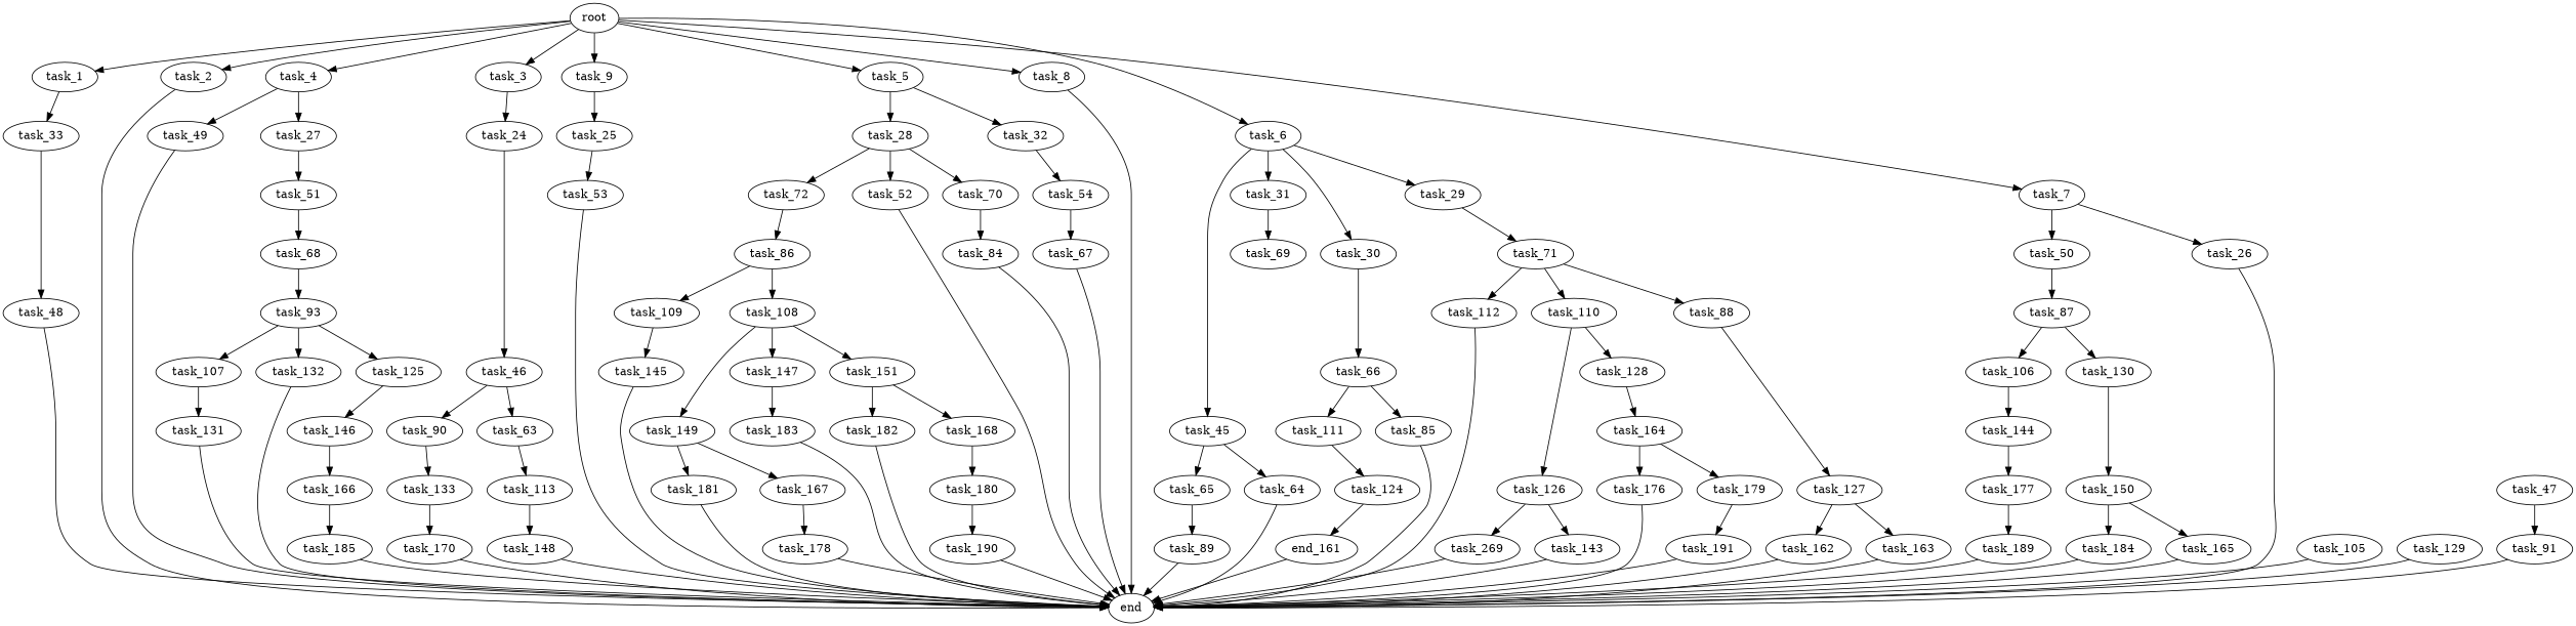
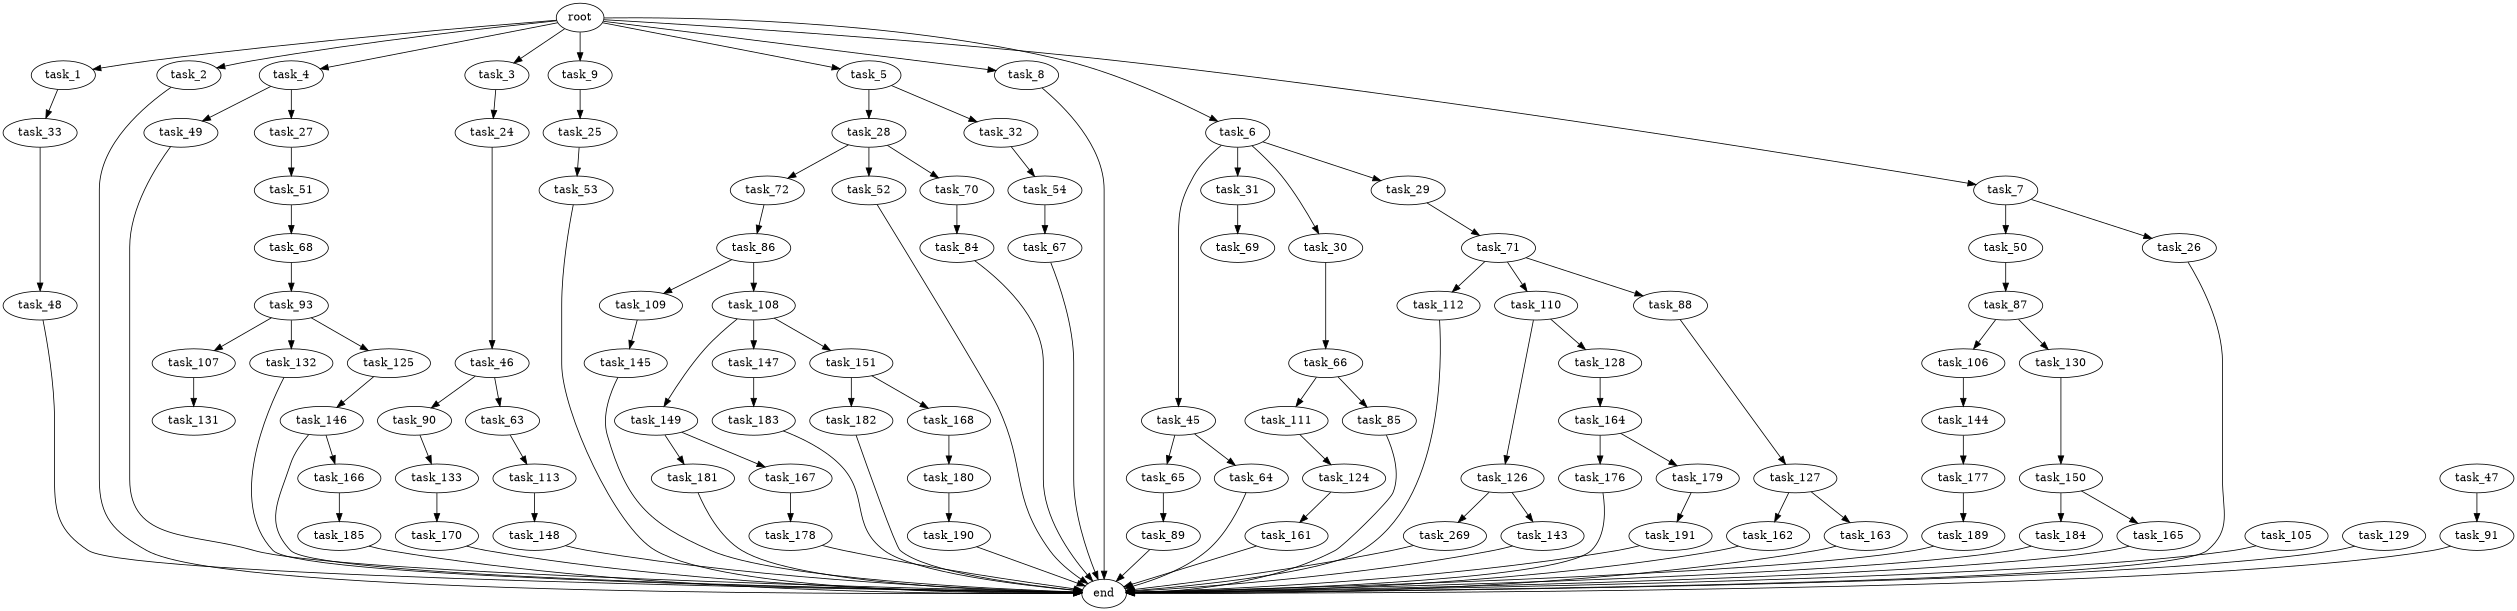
  digraph {
    task_65
    task_89
    end
    task_176
    task_67
    task_113
    task_148
    task_162
    task_149
    task_181
    task_167
    task_178
    task_105
    task_72
    task_86
    task_109
    task_108
    task_182
    task_166
    task_185
    task_45
    task_64
    task_163
    task_150
    task_184
    task_165
    task_46
    task_90
    task_63
    task_133
    task_170
    task_93
    task_107
    task_132
    task_125
    task_131
    task_146
    task_28
    task_52
    task_70
    task_84
    task_50
    task_87
    task_106
    task_130
    task_71
    task_112
    task_110
    task_88
    task_126
    task_128
    task_127
    task_31
    task_69
    task_49
    task_1
    task_33
    task_48
    task_144
    task_177
    task_27
    task_51
    task_68
    task_168
    task_180
    task_190
    task_147
    task_183
    task_111
    task_124
-   task_161 [label=end_161]
+   task_161
    task_164
    task_179
    task_191
    n75 [label=task_269]
    task_143
    task_2
    task_145
    task_30
    task_66
    task_85
    task_189
    task_4
    task_151
    task_129
    task_54
    task_91
    task_24
    task_3
    task_9
    task_25
    task_53
    task_32
    task_26
    task_5
    task_47
    task_8
    task_29
    root
    task_6
    task_7
    task_65 -> task_89
    task_89 -> end
    task_176 -> end
    task_67 -> end
    task_113 -> task_148
    task_148 -> end
    task_162 -> end
    task_149 -> task_181
    task_149 -> task_167
    task_181 -> end
    task_167 -> task_178
    task_178 -> end
    task_105 -> end
    task_72 -> task_86
    task_86 -> task_109
    task_86 -> task_108
    task_109 -> task_145
    task_108 -> task_149
    task_108 -> task_147
    task_108 -> task_151
    task_182 -> end
    task_166 -> task_185
    task_185 -> end
    task_45 -> task_65
    task_45 -> task_64
    task_64 -> end
    task_163 -> end
    task_150 -> task_184
    task_150 -> task_165
    task_184 -> end
    task_165 -> end
    task_46 -> task_90
    task_46 -> task_63
    task_90 -> task_133
    task_63 -> task_113
    task_133 -> task_170
    task_170 -> end
    task_93 -> task_107
    task_93 -> task_132
    task_93 -> task_125
    task_107 -> task_131
    task_132 -> end
    task_125 -> task_146
-   task_131 -> end
+   task_146 -> end
    task_146 -> task_166
    task_28 -> task_72
    task_28 -> task_52
    task_28 -> task_70
    task_52 -> end
    task_70 -> task_84
    task_84 -> end
    task_50 -> task_87
    task_87 -> task_106
    task_87 -> task_130
    task_106 -> task_144
    task_130 -> task_150
    task_71 -> task_112
    task_71 -> task_110
    task_71 -> task_88
    task_112 -> end
    task_110 -> task_126
    task_110 -> task_128
    task_88 -> task_127
    task_126 -> n75
    task_126 -> task_143
    task_128 -> task_164
    task_127 -> task_162
    task_127 -> task_163
    task_31 -> task_69
    task_49 -> end
    task_1 -> task_33
    task_33 -> task_48
    task_48 -> end
    task_144 -> task_177
    task_177 -> task_189
    task_27 -> task_51
    task_51 -> task_68
    task_68 -> task_93
    task_168 -> task_180
    task_180 -> task_190
    task_190 -> end
    task_147 -> task_183
    task_183 -> end
    task_111 -> task_124
    task_124 -> task_161
    task_161 -> end
    task_164 -> task_176
    task_164 -> task_179
    task_179 -> task_191
    task_191 -> end
    n75 -> end
    task_143 -> end
    task_2 -> end
    task_145 -> end
    task_30 -> task_66
    task_66 -> task_111
    task_66 -> task_85
    task_85 -> end
    task_189 -> end
    task_4 -> task_49
    task_4 -> task_27
    task_151 -> task_182
    task_151 -> task_168
    task_129 -> end
    task_54 -> task_67
    task_91 -> end
    task_24 -> task_46
    task_3 -> task_24
    task_9 -> task_25
    task_25 -> task_53
    task_53 -> end
    task_32 -> task_54
    task_26 -> end
    task_5 -> task_28
    task_5 -> task_32
    task_47 -> task_91
    task_8 -> end
    task_29 -> task_71
    root -> task_1
    root -> task_2
    root -> task_4
    root -> task_3
    root -> task_9
    root -> task_5
    root -> task_8
    root -> task_6
    root -> task_7
    task_6 -> task_45
    task_6 -> task_31
    task_6 -> task_30
    task_6 -> task_29
    task_7 -> task_50
    task_7 -> task_26
  }
